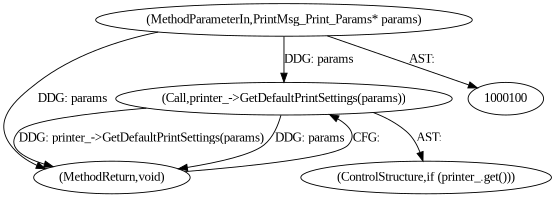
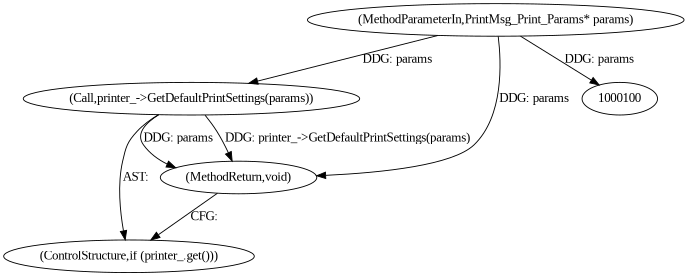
  digraph {
    fontname="Liberation Serif"
    node [fontname="Liberation Serif"]
    edge [fontname="Liberation Serif"]
    n1 [label="(MethodParameterIn,PrintMsg_Print_Params* params)"]
    n2 [label="(Call,printer_->GetDefaultPrintSettings(params))"]
    n3 [label="(MethodReturn,void)"]
    1000100
    n5 [label="(ControlStructure,if (printer_.get()))"]
    n1 -> n2 [label="DDG: params"]
    n1 -> n3 [label="DDG: params"]
-   n1 -> 1000100 [label="AST: "]
+   n1 -> 1000100 [label="DDG: params"]
    n2 -> n3 [label="DDG: printer_->GetDefaultPrintSettings(params)"]
    n2 -> n3 [label="DDG: params"]
    n2 -> n5 [label="AST: "]
-   n3 -> n2 [label="CFG: "]
+   n3 -> n5 [label="CFG: "]
  }
